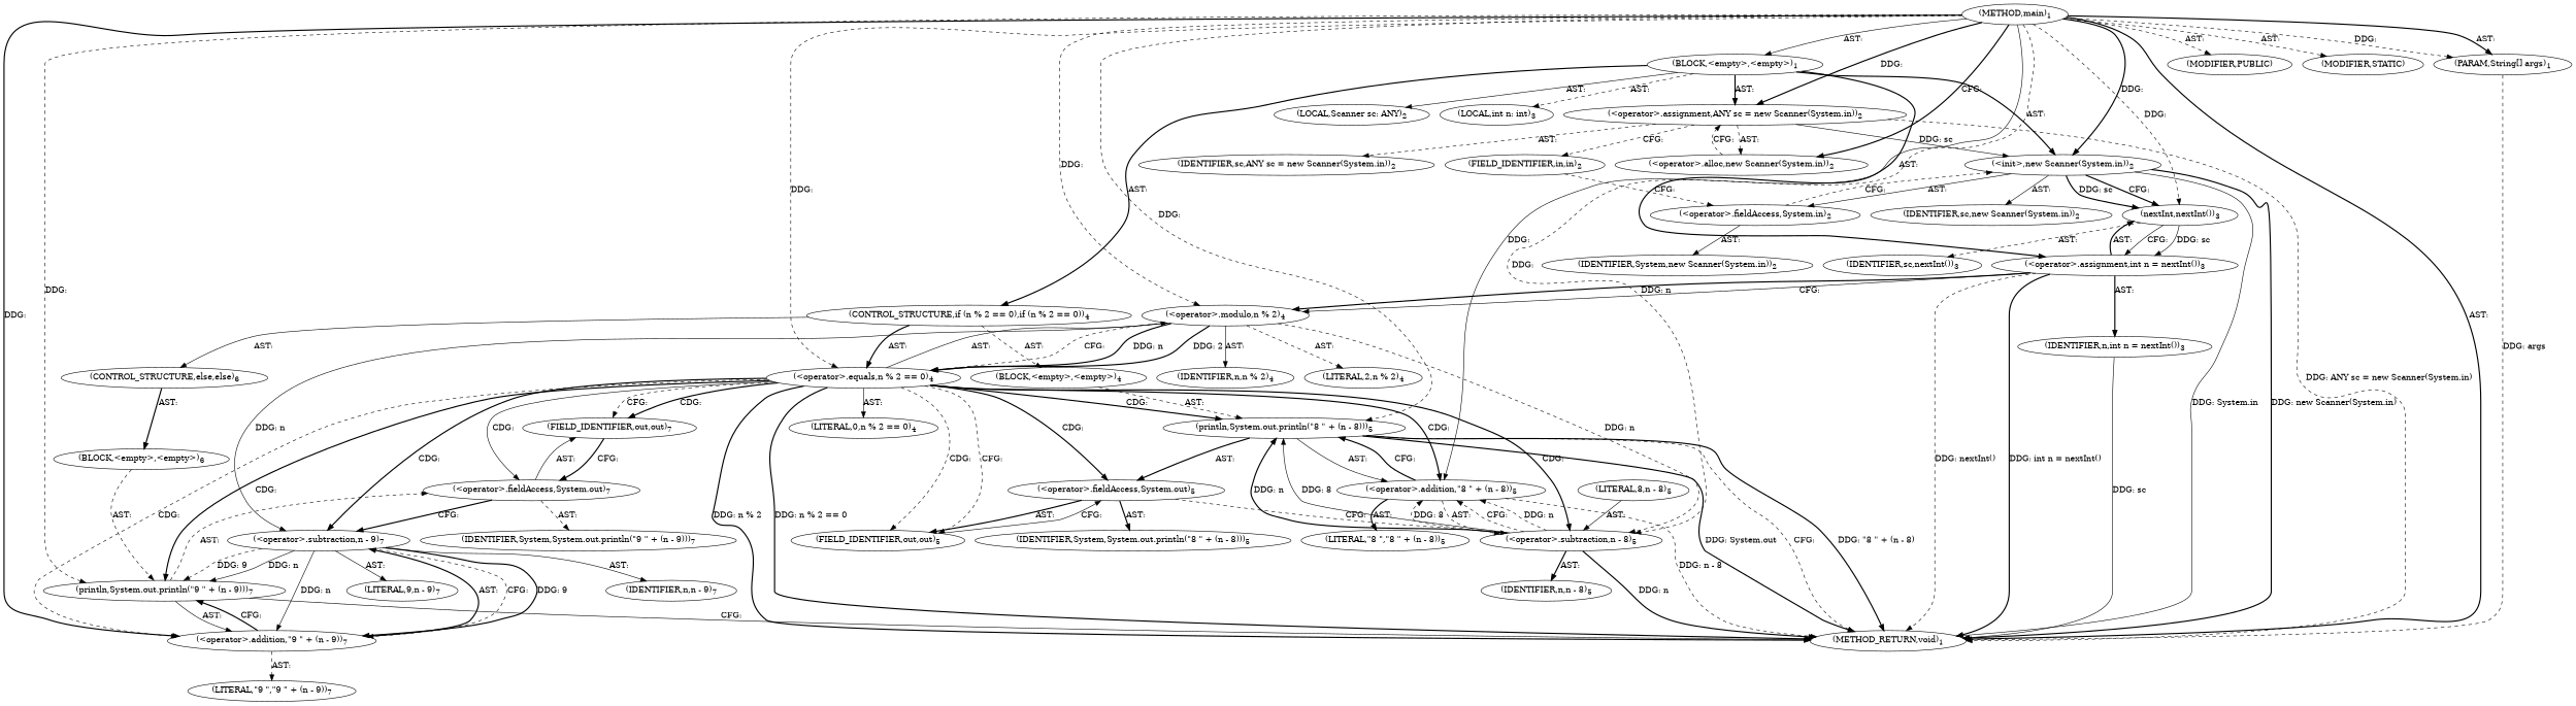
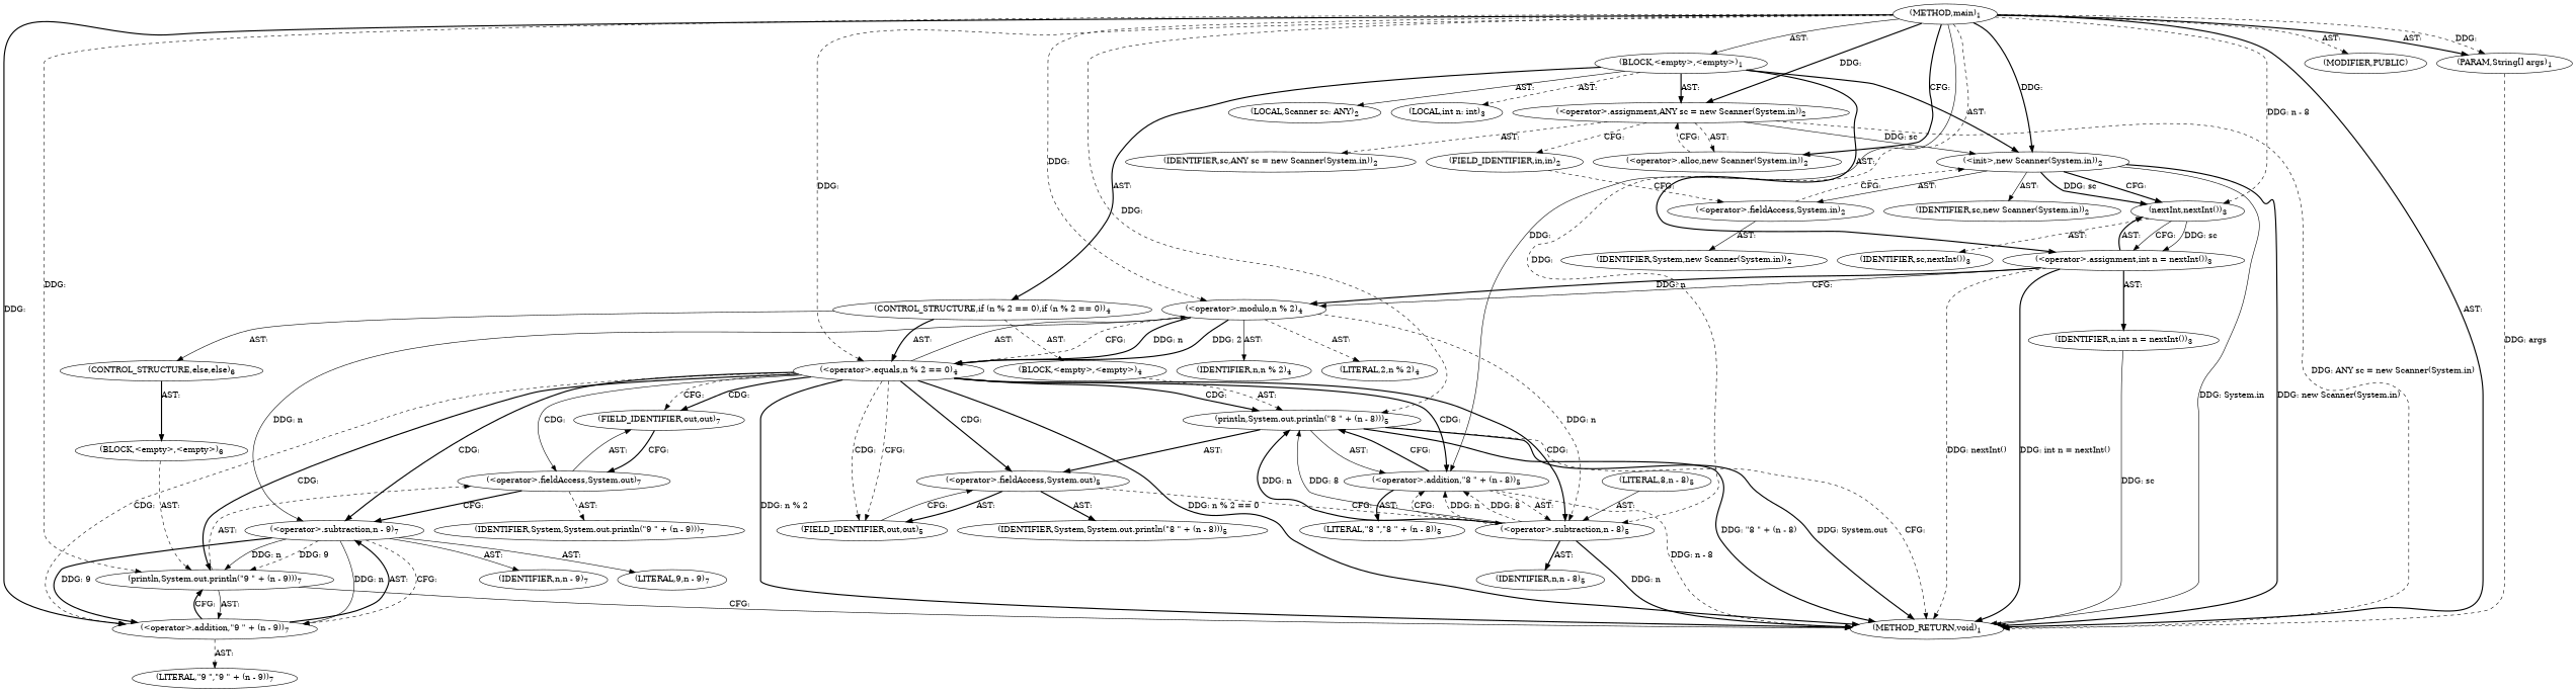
  digraph {
    edge [style=bold]
    n1 [label=<(METHOD,main)<SUB>1</SUB>>]
    n2 [label=<(PARAM,String[] args)<SUB>1</SUB>>]
    n3 [label=<(BLOCK,&lt;empty&gt;,&lt;empty&gt;)<SUB>1</SUB>>]
    n4 [label=<(&lt;operator&gt;.assignment,ANY sc = new Scanner(System.in))<SUB>2</SUB>>]
    n5 [label=<(&lt;operator&gt;.alloc,new Scanner(System.in))<SUB>2</SUB>>]
    n6 [label=<(&lt;init&gt;,new Scanner(System.in))<SUB>2</SUB>>]
    n7 [label=<(nextInt,nextInt())<SUB>3</SUB>>]
    n8 [label=<(&lt;operator&gt;.equals,n % 2 == 0)<SUB>4</SUB>>]
    n9 [label=<(&lt;operator&gt;.modulo,n % 2)<SUB>4</SUB>>]
    n10 [label=<(println,System.out.println(&quot;8 &quot; + (n - 8)))<SUB>5</SUB>>]
    n11 [label=<(&lt;operator&gt;.addition,&quot;8 &quot; + (n - 8))<SUB>5</SUB>>]
    n12 [label=<(&lt;operator&gt;.subtraction,n - 8)<SUB>5</SUB>>]
    n13 [label=<(println,System.out.println(&quot;9 &quot; + (n - 9)))<SUB>7</SUB>>]
    n14 [label=<(&lt;operator&gt;.addition,&quot;9 &quot; + (n - 9))<SUB>7</SUB>>]
    n15 [label=<(MODIFIER,PUBLIC)>]
-   n16 [label=<(MODIFIER,STATIC)>]
    n17 [label=<(METHOD_RETURN,void)<SUB>1</SUB>>]
    n18 [label=<(LOCAL,Scanner sc: ANY)<SUB>2</SUB>>]
    n19 [label=<(LOCAL,int n: int)<SUB>3</SUB>>]
    n20 [label=<(&lt;operator&gt;.assignment,int n = nextInt())<SUB>3</SUB>>]
    n21 [label=<(CONTROL_STRUCTURE,if (n % 2 == 0),if (n % 2 == 0))<SUB>4</SUB>>]
    n22 [label=<(IDENTIFIER,sc,ANY sc = new Scanner(System.in))<SUB>2</SUB>>]
    n23 [label=<(FIELD_IDENTIFIER,in,in)<SUB>2</SUB>>]
    n24 [label=<(IDENTIFIER,sc,new Scanner(System.in))<SUB>2</SUB>>]
    n25 [label=<(&lt;operator&gt;.fieldAccess,System.in)<SUB>2</SUB>>]
    n26 [label=<(IDENTIFIER,sc,nextInt())<SUB>3</SUB>>]
    n27 [label=<(&lt;operator&gt;.subtraction,n - 9)<SUB>7</SUB>>]
-   n28 [label=<(LITERAL,0,n % 2 == 0)<SUB>4</SUB>>]
    n29 [label=<(&lt;operator&gt;.fieldAccess,System.out)<SUB>5</SUB>>]
    n30 [label=<(FIELD_IDENTIFIER,out,out)<SUB>5</SUB>>]
    n31 [label=<(&lt;operator&gt;.fieldAccess,System.out)<SUB>7</SUB>>]
    n32 [label=<(FIELD_IDENTIFIER,out,out)<SUB>7</SUB>>]
    n33 [label=<(IDENTIFIER,n,n % 2)<SUB>4</SUB>>]
    n34 [label=<(LITERAL,2,n % 2)<SUB>4</SUB>>]
    n35 [label=<(LITERAL,&quot;8 &quot;,&quot;8 &quot; + (n - 8))<SUB>5</SUB>>]
    n36 [label=<(IDENTIFIER,n,n - 8)<SUB>5</SUB>>]
    n37 [label=<(LITERAL,&quot;9 &quot;,&quot;9 &quot; + (n - 9))<SUB>7</SUB>>]
    n38 [label=<(IDENTIFIER,n,n - 9)<SUB>7</SUB>>]
    n39 [label=<(LITERAL,9,n - 9)<SUB>7</SUB>>]
    n40 [label=<(IDENTIFIER,n,int n = nextInt())<SUB>3</SUB>>]
    n41 [label=<(BLOCK,&lt;empty&gt;,&lt;empty&gt;)<SUB>4</SUB>>]
    n42 [label=<(CONTROL_STRUCTURE,else,else)<SUB>6</SUB>>]
    n43 [label=<(IDENTIFIER,System,new Scanner(System.in))<SUB>2</SUB>>]
    n44 [label=<(BLOCK,&lt;empty&gt;,&lt;empty&gt;)<SUB>6</SUB>>]
    n45 [label=<(IDENTIFIER,System,System.out.println(&quot;8 &quot; + (n - 8)))<SUB>5</SUB>>]
    n46 [label=<(IDENTIFIER,System,System.out.println(&quot;9 &quot; + (n - 9)))<SUB>7</SUB>>]
    n47 [label=<(LITERAL,8,n - 8)<SUB>5</SUB>>]
    n1 -> n2 [label="AST: "]
    n1 -> n2 [label="DDG: " style=dashed]
    n1 -> n3 [label="AST: " style=solid]
    n1 -> n4 [label="DDG: "]
    n1 -> n5 [label="CFG: "]
    n1 -> n6 [label="DDG: "]
-   n1 -> n7 [label="DDG: " style=dashed]
+   n1 -> n7 [label="DDG: n - 8" style=dashed]
    n1 -> n8 [label="DDG: " style=dashed]
    n1 -> n9 [label="DDG: " style=dashed]
    n1 -> n10 [label="DDG: " style=dashed]
    n1 -> n11 [label="DDG: " style=solid]
    n1 -> n12 [label="DDG: " style=dashed]
    n1 -> n13 [label="DDG: " style=dashed]
    n1 -> n14 [label="DDG: "]
    n1 -> n15 [label="AST: " style=dashed]
-   n1 -> n16 [label="AST: " style=dashed]
    n1 -> n17 [label="AST: "]
    n2 -> n17 [label="DDG: args" style=dashed]
    n3 -> n4 [label="AST: "]
    n3 -> n6 [label="AST: "]
    n3 -> n18 [label="AST: " style=solid]
    n3 -> n19 [label="AST: " style=dashed]
    n3 -> n20 [label="AST: "]
    n3 -> n21 [label="AST: "]
    n4 -> n5 [label="AST: " style=dashed]
    n4 -> n6 [label="DDG: sc" style=solid]
    n4 -> n17 [label="DDG: ANY sc = new Scanner(System.in)" style=dashed]
    n4 -> n22 [label="AST: " style=dashed]
    n4 -> n23 [label="CFG: " style=dashed]
    n5 -> n4 [label="CFG: " style=dashed]
    n6 -> n7 [label="CFG: "]
    n6 -> n7 [label="DDG: sc"]
    n6 -> n17 [label="DDG: System.in" style=solid]
    n6 -> n17 [label="DDG: new Scanner(System.in)"]
    n6 -> n24 [label="AST: " style=solid]
    n6 -> n25 [label="AST: " style=solid]
    n7 -> n20 [label="CFG: " style=solid]
    n7 -> n20 [label="DDG: sc" style=solid]
    n7 -> n26 [label="AST: " style=dashed]
    n8 -> n9 [label="AST: " style=solid]
    n8 -> n10 [label="CDG: "]
    n8 -> n11 [label="CDG: "]
    n8 -> n12 [label="CDG: "]
    n8 -> n13 [label="CDG: "]
    n8 -> n14 [label="CDG: " style=dashed]
    n8 -> n17 [label="DDG: n % 2"]
    n8 -> n17 [label="DDG: n % 2 == 0"]
    n8 -> n27 [label="CDG: "]
-   n8 -> n28 [label="AST: " style=solid]
    n8 -> n29 [label="CDG: "]
    n8 -> n30 [label="CFG: " style=dashed]
    n8 -> n30 [label="CDG: " style=dashed]
    n8 -> n31 [label="CDG: " style=solid]
    n8 -> n32 [label="CFG: " style=dashed]
    n8 -> n32 [label="CDG: "]
    n9 -> n8 [label="CFG: " style=dashed]
    n9 -> n8 [label="DDG: n"]
    n9 -> n8 [label="DDG: 2"]
    n9 -> n12 [label="DDG: n" style=dashed]
    n9 -> n27 [label="DDG: n" style=solid]
    n9 -> n33 [label="AST: " style=solid]
    n9 -> n34 [label="AST: " style=dashed]
    n10 -> n11 [label="AST: " style=solid]
    n10 -> n17 [label="CFG: " style=dashed]
    n10 -> n17 [label="DDG: System.out"]
    n10 -> n17 [label="DDG: &quot;8 &quot; + (n - 8)"]
    n10 -> n29 [label="AST: "]
    n11 -> n10 [label="CFG: "]
    n11 -> n12 [label="AST: " style=dashed]
    n11 -> n17 [label="DDG: n - 8" style=dashed]
    n11 -> n35 [label="AST: "]
    n12 -> n10 [label="DDG: n"]
    n12 -> n10 [label="DDG: 8" style=solid]
    n12 -> n11 [label="CFG: " style=dashed]
    n12 -> n11 [label="DDG: n" style=dashed]
    n12 -> n11 [label="DDG: 8" style=dashed]
    n12 -> n17 [label="DDG: n"]
    n12 -> n36 [label="AST: "]
    n13 -> n14 [label="AST: " style=solid]
    n13 -> n17 [label="CFG: " style=solid]
    n13 -> n31 [label="AST: " style=dashed]
    n14 -> n13 [label="CFG: "]
    n14 -> n27 [label="AST: "]
    n14 -> n37 [label="AST: " style=dashed]
    n20 -> n7 [label="AST: "]
    n20 -> n9 [label="CFG: " style=solid]
    n20 -> n9 [label="DDG: n"]
    n20 -> n17 [label="DDG: nextInt()" style=dashed]
    n20 -> n17 [label="DDG: int n = nextInt()"]
    n20 -> n40 [label="AST: "]
    n21 -> n8 [label="AST: "]
    n21 -> n41 [label="AST: " style=dashed]
    n21 -> n42 [label="AST: " style=solid]
    n23 -> n25 [label="CFG: " style=dashed]
    n25 -> n6 [label="CFG: " style=dashed]
    n25 -> n43 [label="AST: " style=solid]
    n27 -> n13 [label="DDG: n" style=solid]
    n27 -> n13 [label="DDG: 9" style=dashed]
    n27 -> n14 [label="CFG: " style=dashed]
    n27 -> n14 [label="DDG: n" style=solid]
    n27 -> n14 [label="DDG: 9"]
    n27 -> n38 [label="AST: " style=solid]
    n27 -> n39 [label="AST: " style=solid]
    n29 -> n12 [label="CFG: " style=dashed]
    n29 -> n30 [label="AST: "]
    n29 -> n45 [label="AST: "]
    n30 -> n29 [label="CFG: " style=solid]
    n31 -> n27 [label="CFG: "]
    n31 -> n32 [label="AST: " style=solid]
    n31 -> n46 [label="AST: " style=dashed]
    n32 -> n31 [label="CFG: "]
    n40 -> n17 [label="DDG: sc" style=solid]
    n41 -> n10 [label="AST: " style=dashed]
    n42 -> n44 [label="AST: "]
    n44 -> n13 [label="AST: " style=dashed]
    n47 -> n12 [label="AST: " style=solid]
  }
